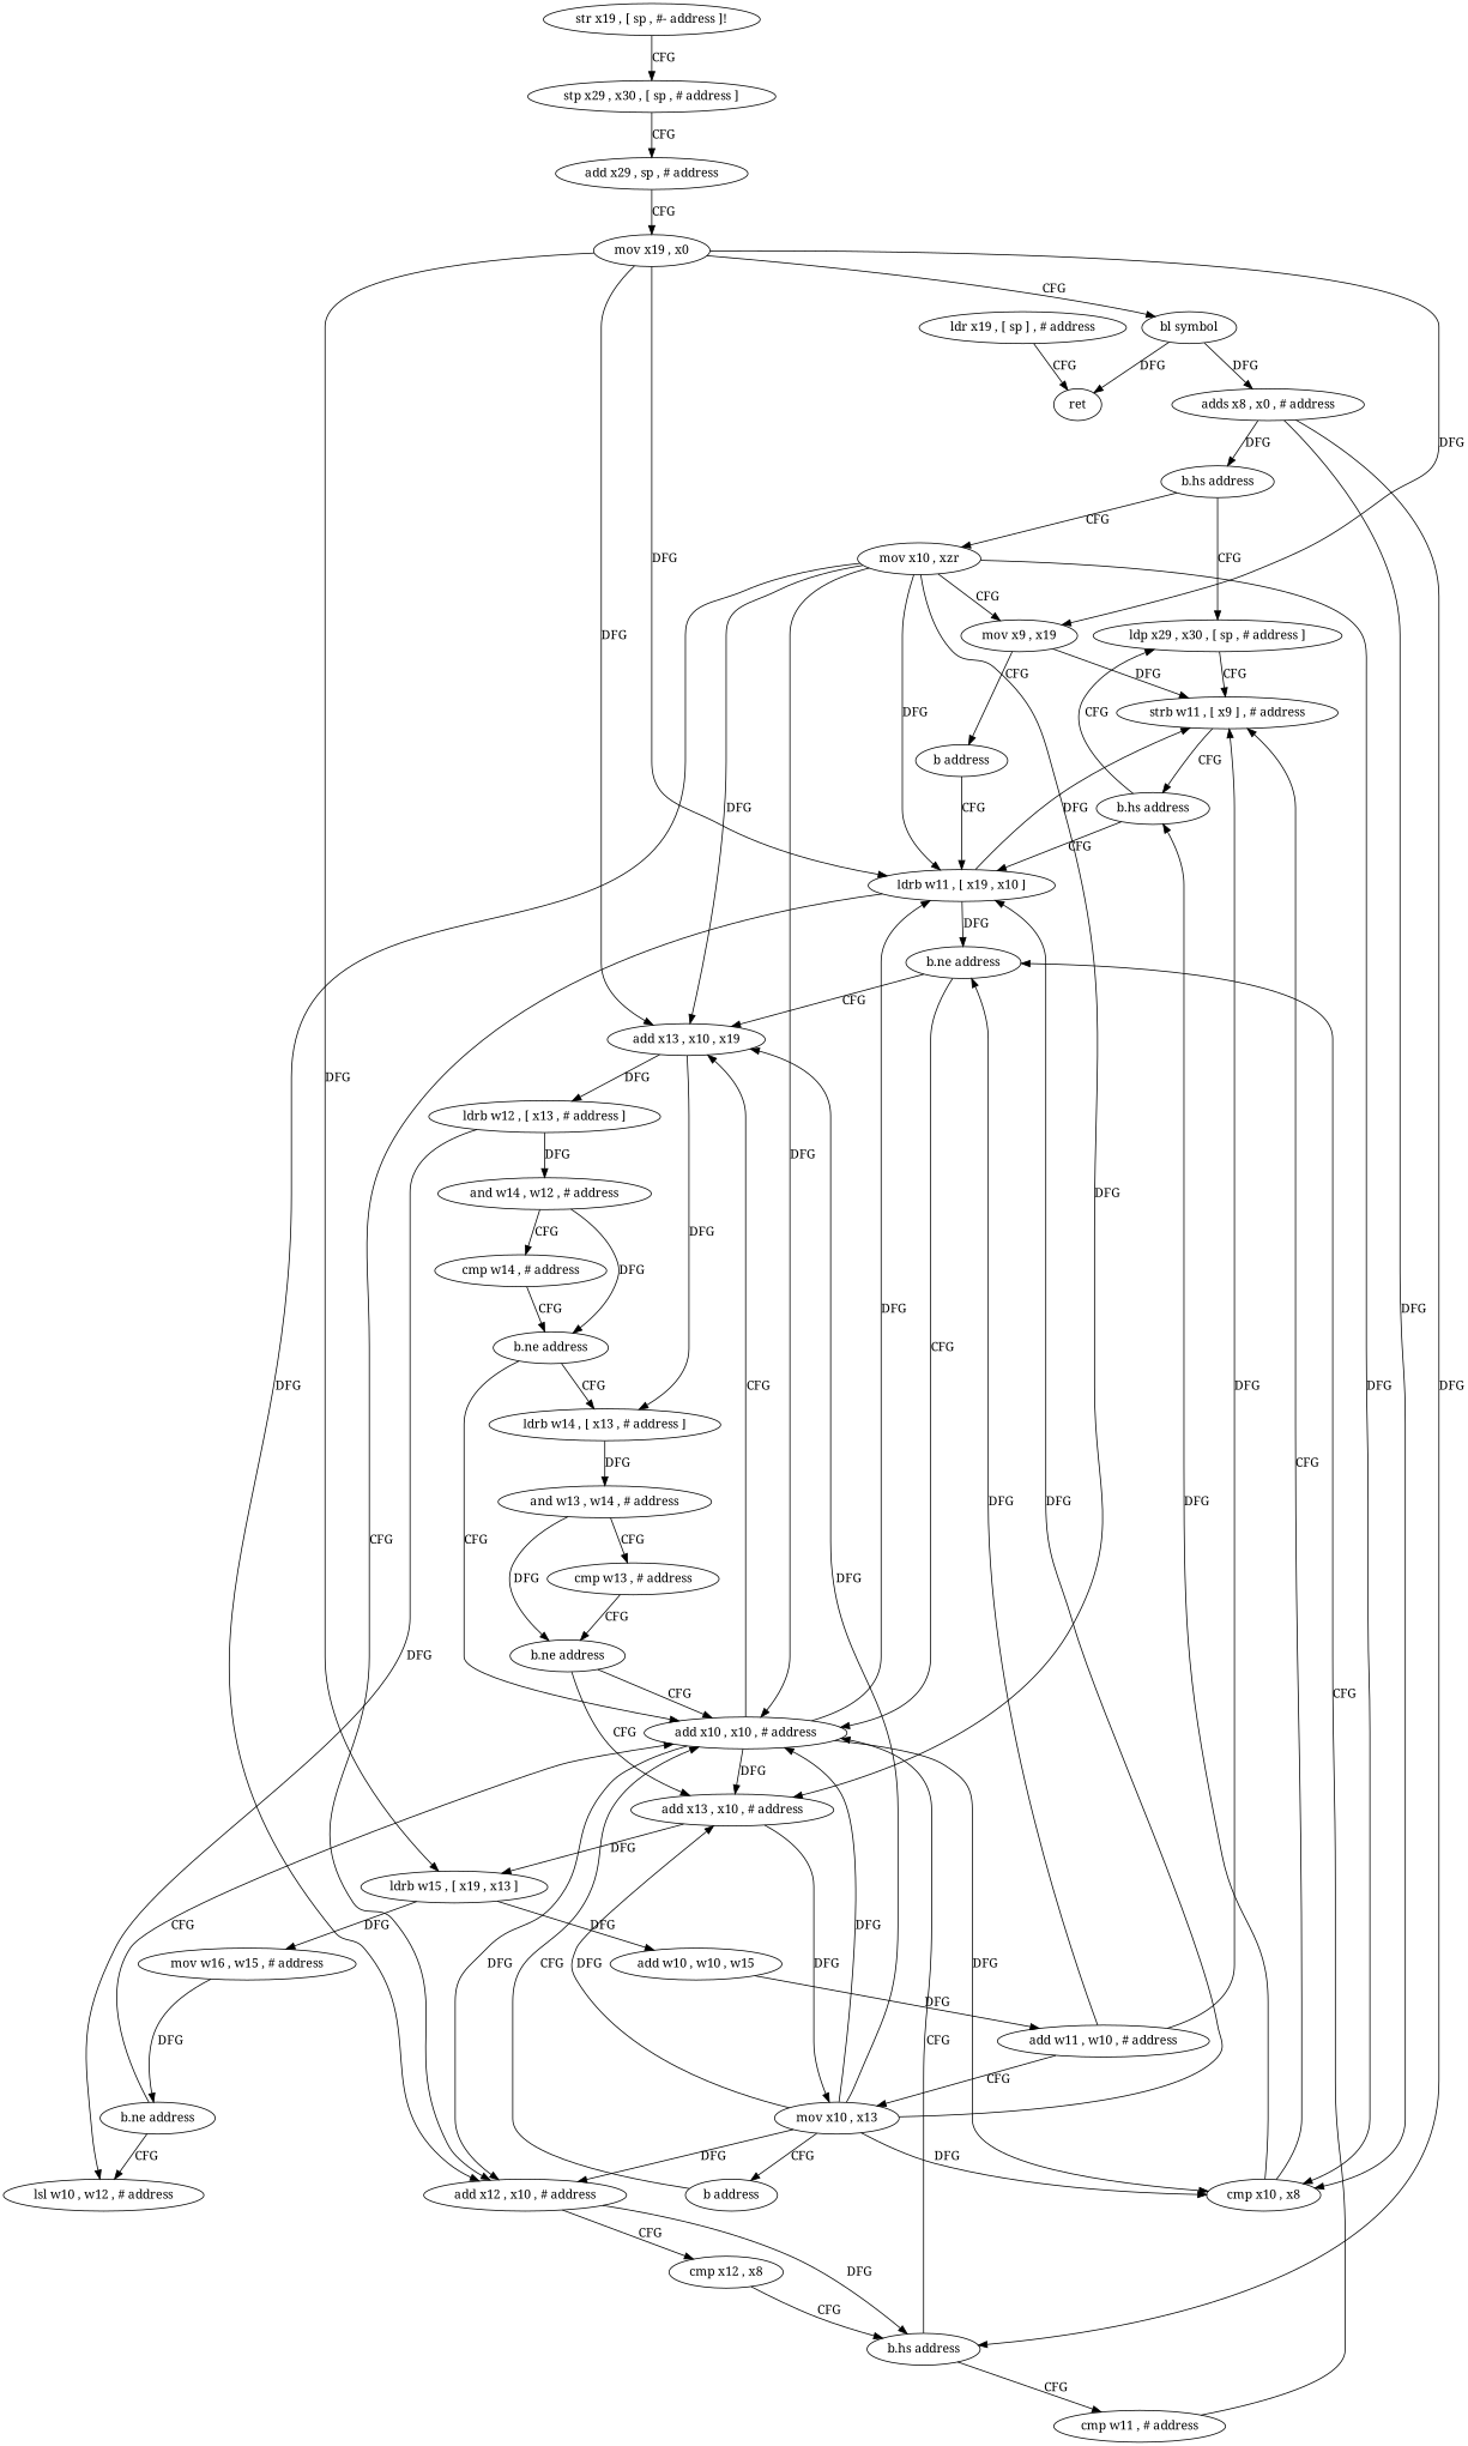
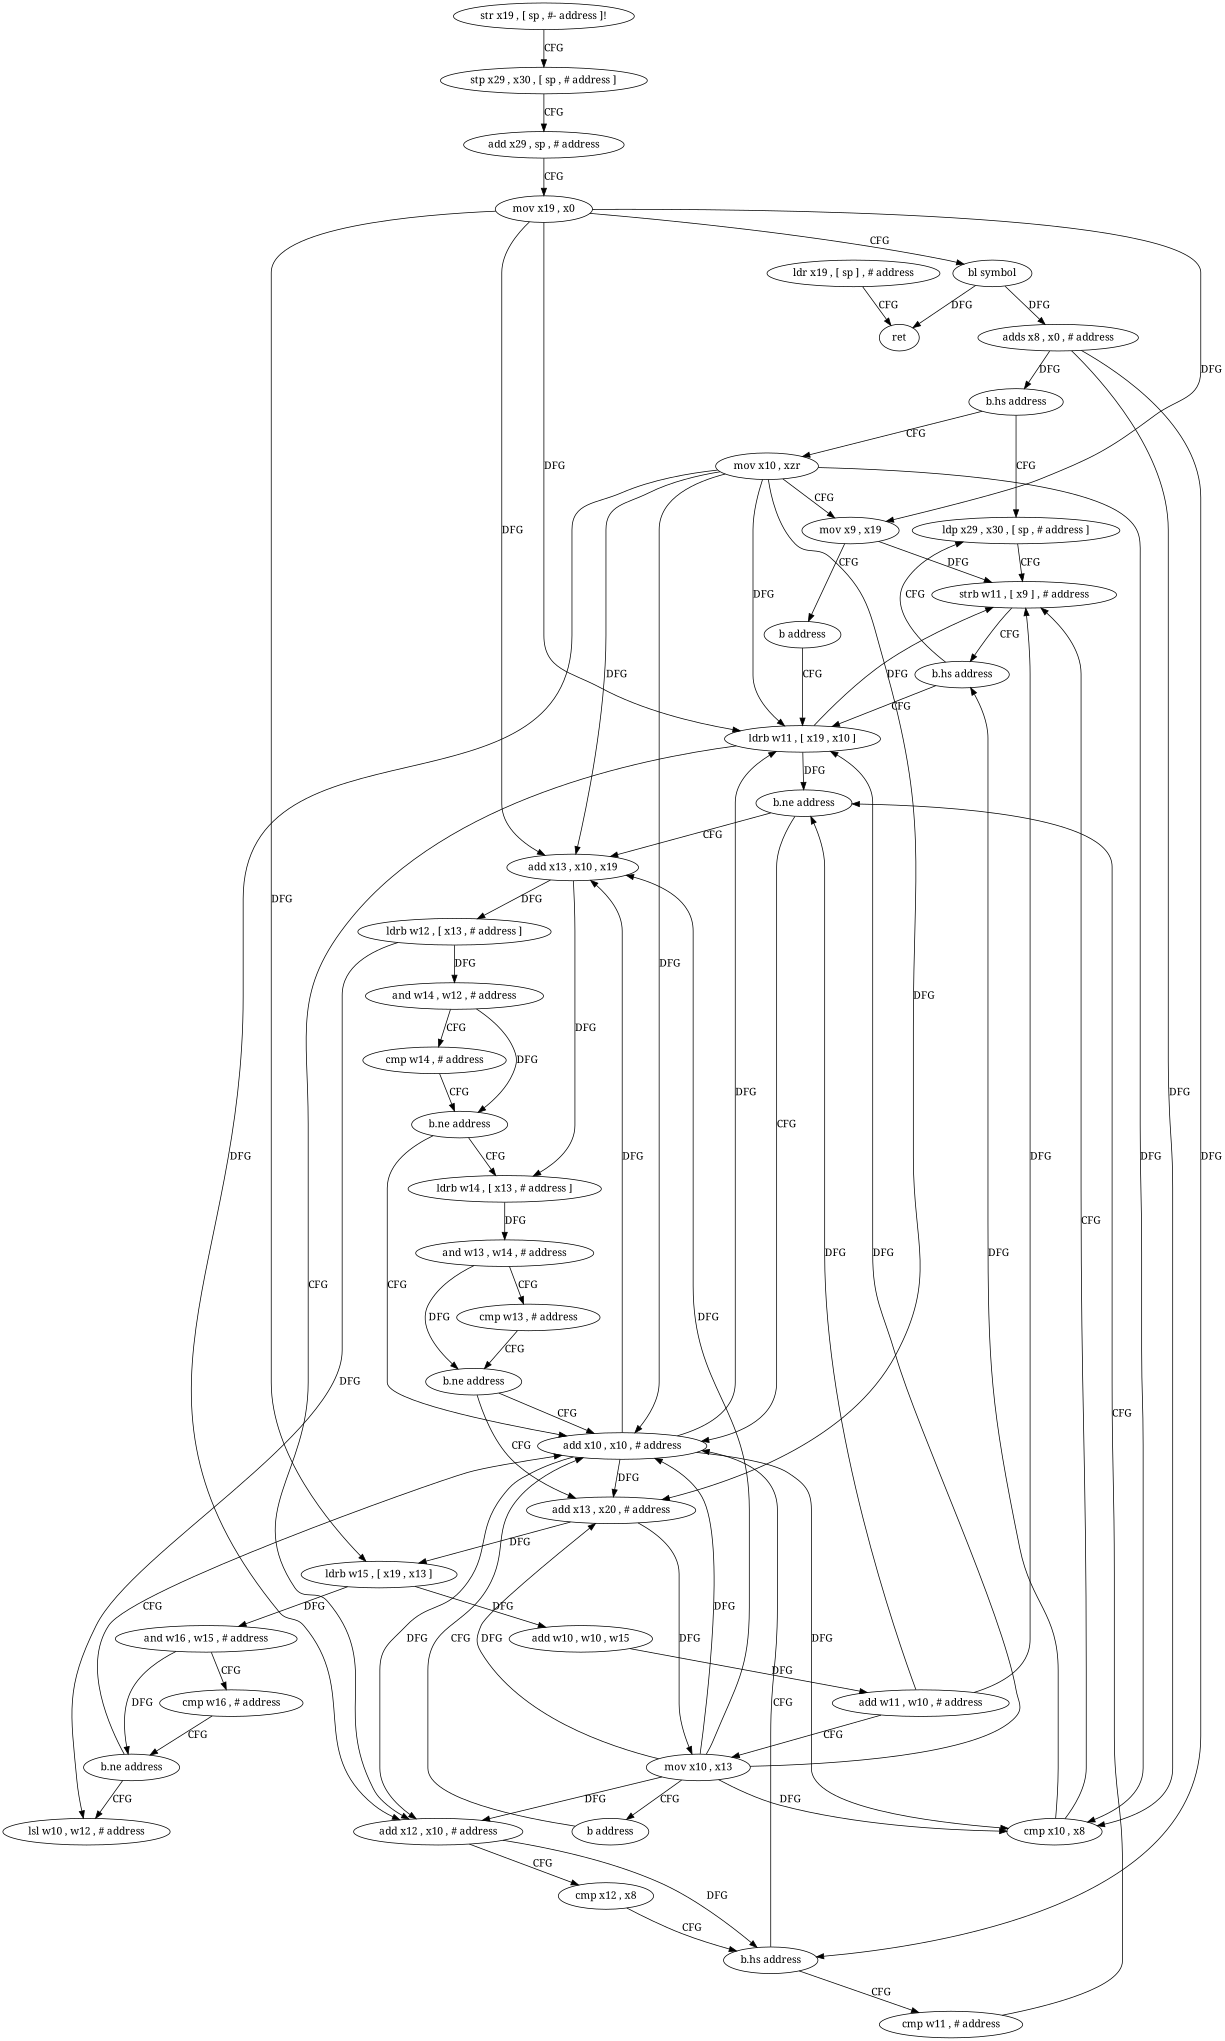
  digraph {
    fontname="Noto Serif"
    node [fontname="Noto Serif"]
    edge [fontname="Noto Serif"]
    n1 [label="str x19 , [ sp , #- address ]!"]
    n2 [label="stp x29 , x30 , [ sp , # address ]"]
    n3 [label="add x29 , sp , # address"]
    n4 [label="mov x19 , x0"]
    n5 [label="bl symbol"]
    n6 [label="mov x9 , x19"]
    n7 [label="ldrb w11 , [ x19 , x10 ]"]
    n8 [label="add x13 , x10 , x19"]
    n9 [label="ldrb w15 , [ x19 , x13 ]"]
    n10 [label="adds x8 , x0 , # address"]
    n11 [label=ret]
    n12 [label="b address"]
    n13 [label="strb w11 , [ x9 ] , # address"]
    n14 [label="add x12 , x10 , # address"]
    n15 [label="b.ne address"]
    n16 [label="ldrb w12 , [ x13 , # address ]"]
    n17 [label="ldrb w14 , [ x13 , # address ]"]
-   n18 [label="mov w16 , w15 , # address"]
+   n18 [label="and w16 , w15 , # address"]
    n19 [label="add w10 , w10 , w15"]
    n20 [label="b.hs address"]
    n21 [label="b.hs address"]
    n22 [label="cmp x10 , x8"]
    n23 [label="ldp x29 , x30 , [ sp , # address ]"]
    n24 [label="mov x10 , xzr"]
    n25 [label="add x10 , x10 , # address"]
    n26 [label="cmp w11 , # address"]
    n27 [label="b.hs address"]
-   n28 [label="add x13 , x10 , # address"]
+   n28 [label="add x13 , x20 , # address"]
    n29 [label="ldr x19 , [ sp ] , # address"]
    n30 [label="cmp x12 , x8"]
    n31 [label="mov x10 , x13"]
    n32 [label="and w14 , w12 , # address"]
    n33 [label="lsl w10 , w12 , # address"]
    n34 [label="and w13 , w14 , # address"]
    n35 [label="cmp w14 , # address"]
    n36 [label="b.ne address"]
    n37 [label="cmp w13 , # address"]
    n38 [label="b.ne address"]
    n39 [label="b address"]
+   n40 [label="cmp w16 , # address"]
    n41 [label="b.ne address"]
    n42 [label="add w11 , w10 , # address"]
    n1 -> n2 [label=CFG]
    n2 -> n3 [label=CFG]
    n3 -> n4 [label=CFG]
    n4 -> n5 [label=CFG]
    n4 -> n6 [label=DFG]
    n4 -> n7 [label=DFG]
    n4 -> n8 [label=DFG]
    n4 -> n9 [label=DFG]
    n5 -> n10 [label=DFG]
    n5 -> n11 [label=DFG]
    n6 -> n12 [label=CFG]
    n6 -> n13 [label=DFG]
    n7 -> n13 [label=DFG]
    n7 -> n14 [label=CFG]
    n7 -> n15 [label=DFG]
    n8 -> n16 [label=DFG]
    n8 -> n17 [label=DFG]
    n9 -> n18 [label=DFG]
    n9 -> n19 [label=DFG]
    n10 -> n20 [label=DFG]
    n10 -> n21 [label=DFG]
    n10 -> n22 [label=DFG]
    n12 -> n7 [label=CFG]
    n13 -> n27 [label=CFG]
    n14 -> n21 [label=DFG]
    n14 -> n30 [label=CFG]
    n15 -> n8 [label=CFG]
    n15 -> n25 [label=CFG]
    n16 -> n32 [label=DFG]
    n16 -> n33 [label=DFG]
    n17 -> n34 [label=DFG]
+   n18 -> n40 [label=CFG]
    n18 -> n41 [label=DFG]
    n19 -> n42 [label=DFG]
    n20 -> n23 [label=CFG]
    n20 -> n24 [label=CFG]
    n21 -> n25 [label=CFG]
    n21 -> n26 [label=CFG]
    n22 -> n13 [label=CFG]
    n22 -> n27 [label=DFG]
    n23 -> n13 [label=CFG]
    n24 -> n6 [label=CFG]
    n24 -> n7 [label=DFG]
    n24 -> n8 [label=DFG]
    n24 -> n14 [label=DFG]
    n24 -> n22 [label=DFG]
    n24 -> n25 [label=DFG]
    n24 -> n28 [label=DFG]
    n25 -> n7 [label=DFG]
-   n25 -> n8 [label=CFG]
+   n25 -> n8 [label=DFG]
    n25 -> n14 [label=DFG]
    n25 -> n22 [label=DFG]
    n25 -> n28 [label=DFG]
    n26 -> n15 [label=CFG]
    n27 -> n7 [label=CFG]
    n27 -> n23 [label=CFG]
    n28 -> n9 [label=DFG]
    n28 -> n31 [label=DFG]
    n29 -> n11 [label=CFG]
    n30 -> n21 [label=CFG]
    n31 -> n7 [label=DFG]
    n31 -> n8 [label=DFG]
    n31 -> n14 [label=DFG]
    n31 -> n22 [label=DFG]
    n31 -> n25 [label=DFG]
    n31 -> n28 [label=DFG]
    n31 -> n39 [label=CFG]
    n32 -> n35 [label=CFG]
    n32 -> n36 [label=DFG]
    n34 -> n37 [label=CFG]
    n34 -> n38 [label=DFG]
    n35 -> n36 [label=CFG]
    n36 -> n17 [label=CFG]
    n36 -> n25 [label=CFG]
    n37 -> n38 [label=CFG]
    n38 -> n25 [label=CFG]
    n38 -> n28 [label=CFG]
    n39 -> n25 [label=CFG]
+   n40 -> n41 [label=CFG]
    n41 -> n25 [label=CFG]
    n41 -> n33 [label=CFG]
    n42 -> n13 [label=DFG]
    n42 -> n15 [label=DFG]
    n42 -> n31 [label=CFG]
  }
